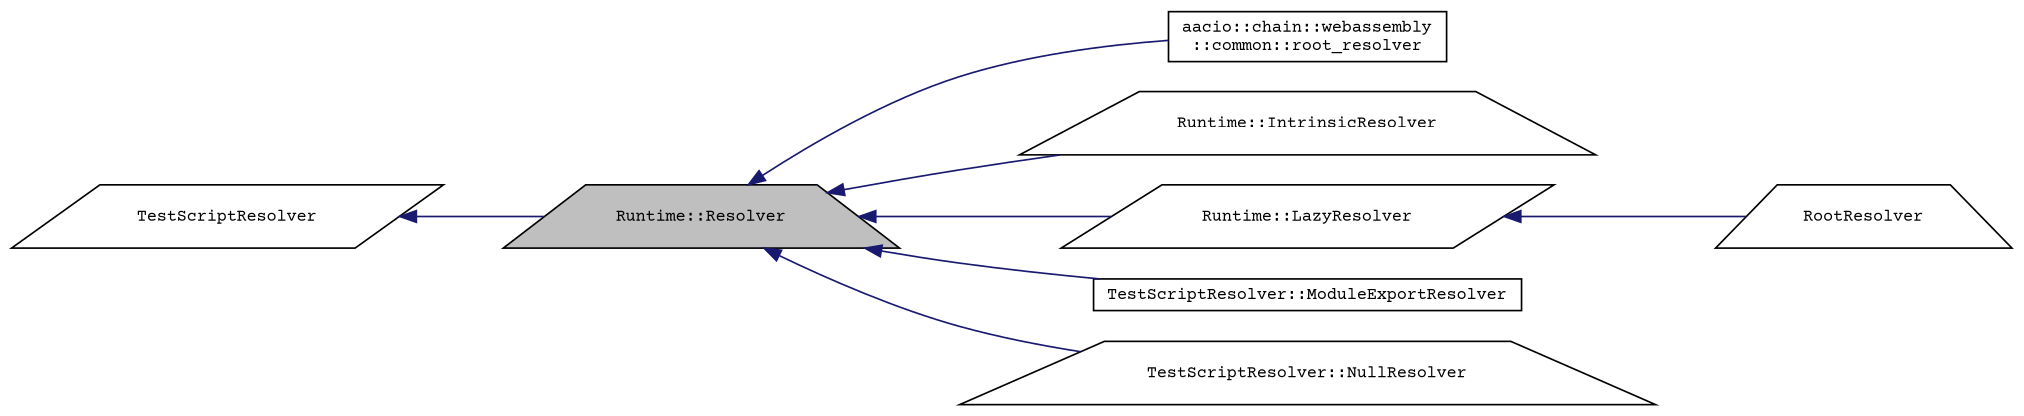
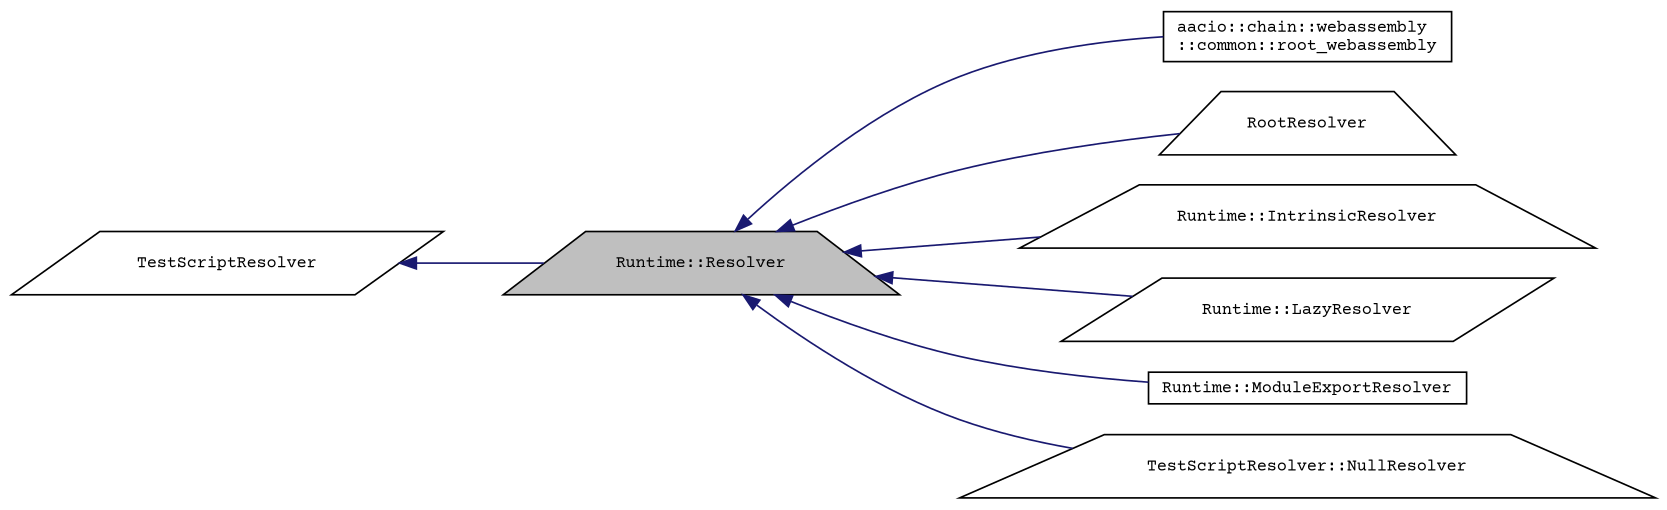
  digraph {
    fontname="Courier Prime"
    rankdir=LR
    node [color=black fillcolor=white fontname="Courier Prime" fontsize=10 shape=trapezium style=filled]
    edge [color=midnightblue dir=back fontname="Courier Prime" fontsize=10 labelfontname=Helvetica labelfontsize=10 style=solid]
    n1 [fillcolor=grey75 fontcolor=black height=0.2 label="Runtime::Resolver" width=0.4]
-   n2 [height=0.2 label="aacio::chain::webassembly\l::common::root_resolver" shape=box width=0.4]
+   n2 [height=0.2 label="aacio::chain::webassembly\l::common::root_webassembly" shape=box width=0.4]
    n3 [height=0.2 label=RootResolver width=0.4]
    n4 [height=0.2 label="Runtime::IntrinsicResolver" width=0.4]
    n5 [height=0.2 label="Runtime::LazyResolver" shape=parallelogram width=0.4]
-   n6 [height=0.2 label="TestScriptResolver::ModuleExportResolver" shape=box width=0.4]
+   n6 [height=0.2 label="Runtime::ModuleExportResolver" shape=box width=0.4]
    n7 [height=0.2 label="TestScriptResolver::NullResolver" width=0.4]
    n8 [height=0.2 label=TestScriptResolver shape=parallelogram width=0.4]
    n1 -> n2
-   n5 -> n3
+   n1 -> n3
    n1 -> n4
    n1 -> n5
    n1 -> n6
    n1 -> n7
    n8 -> n1
  }
